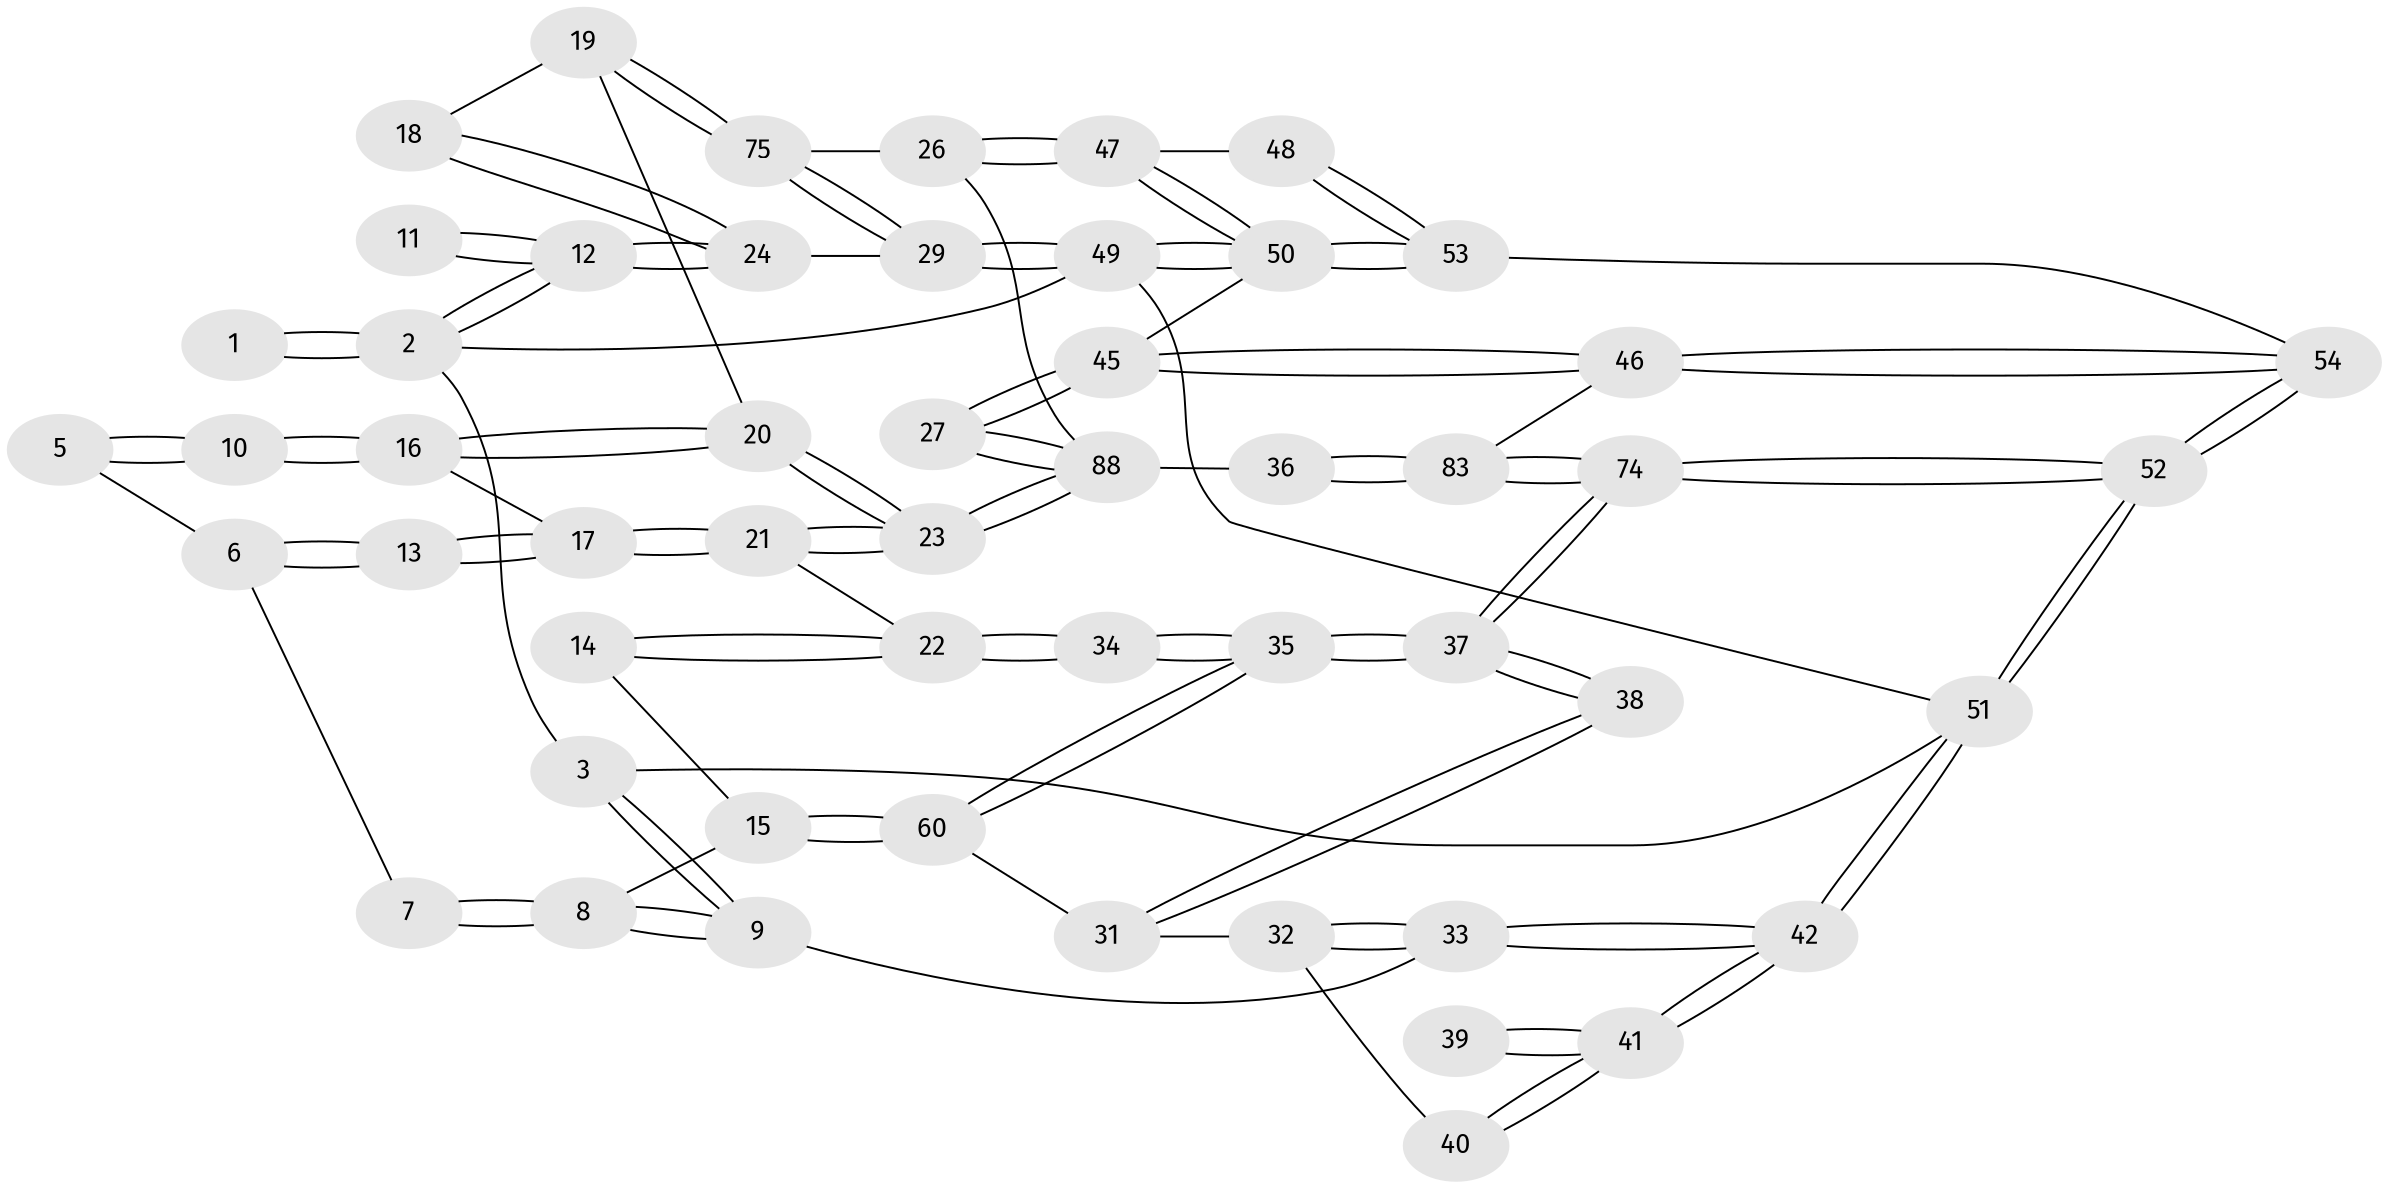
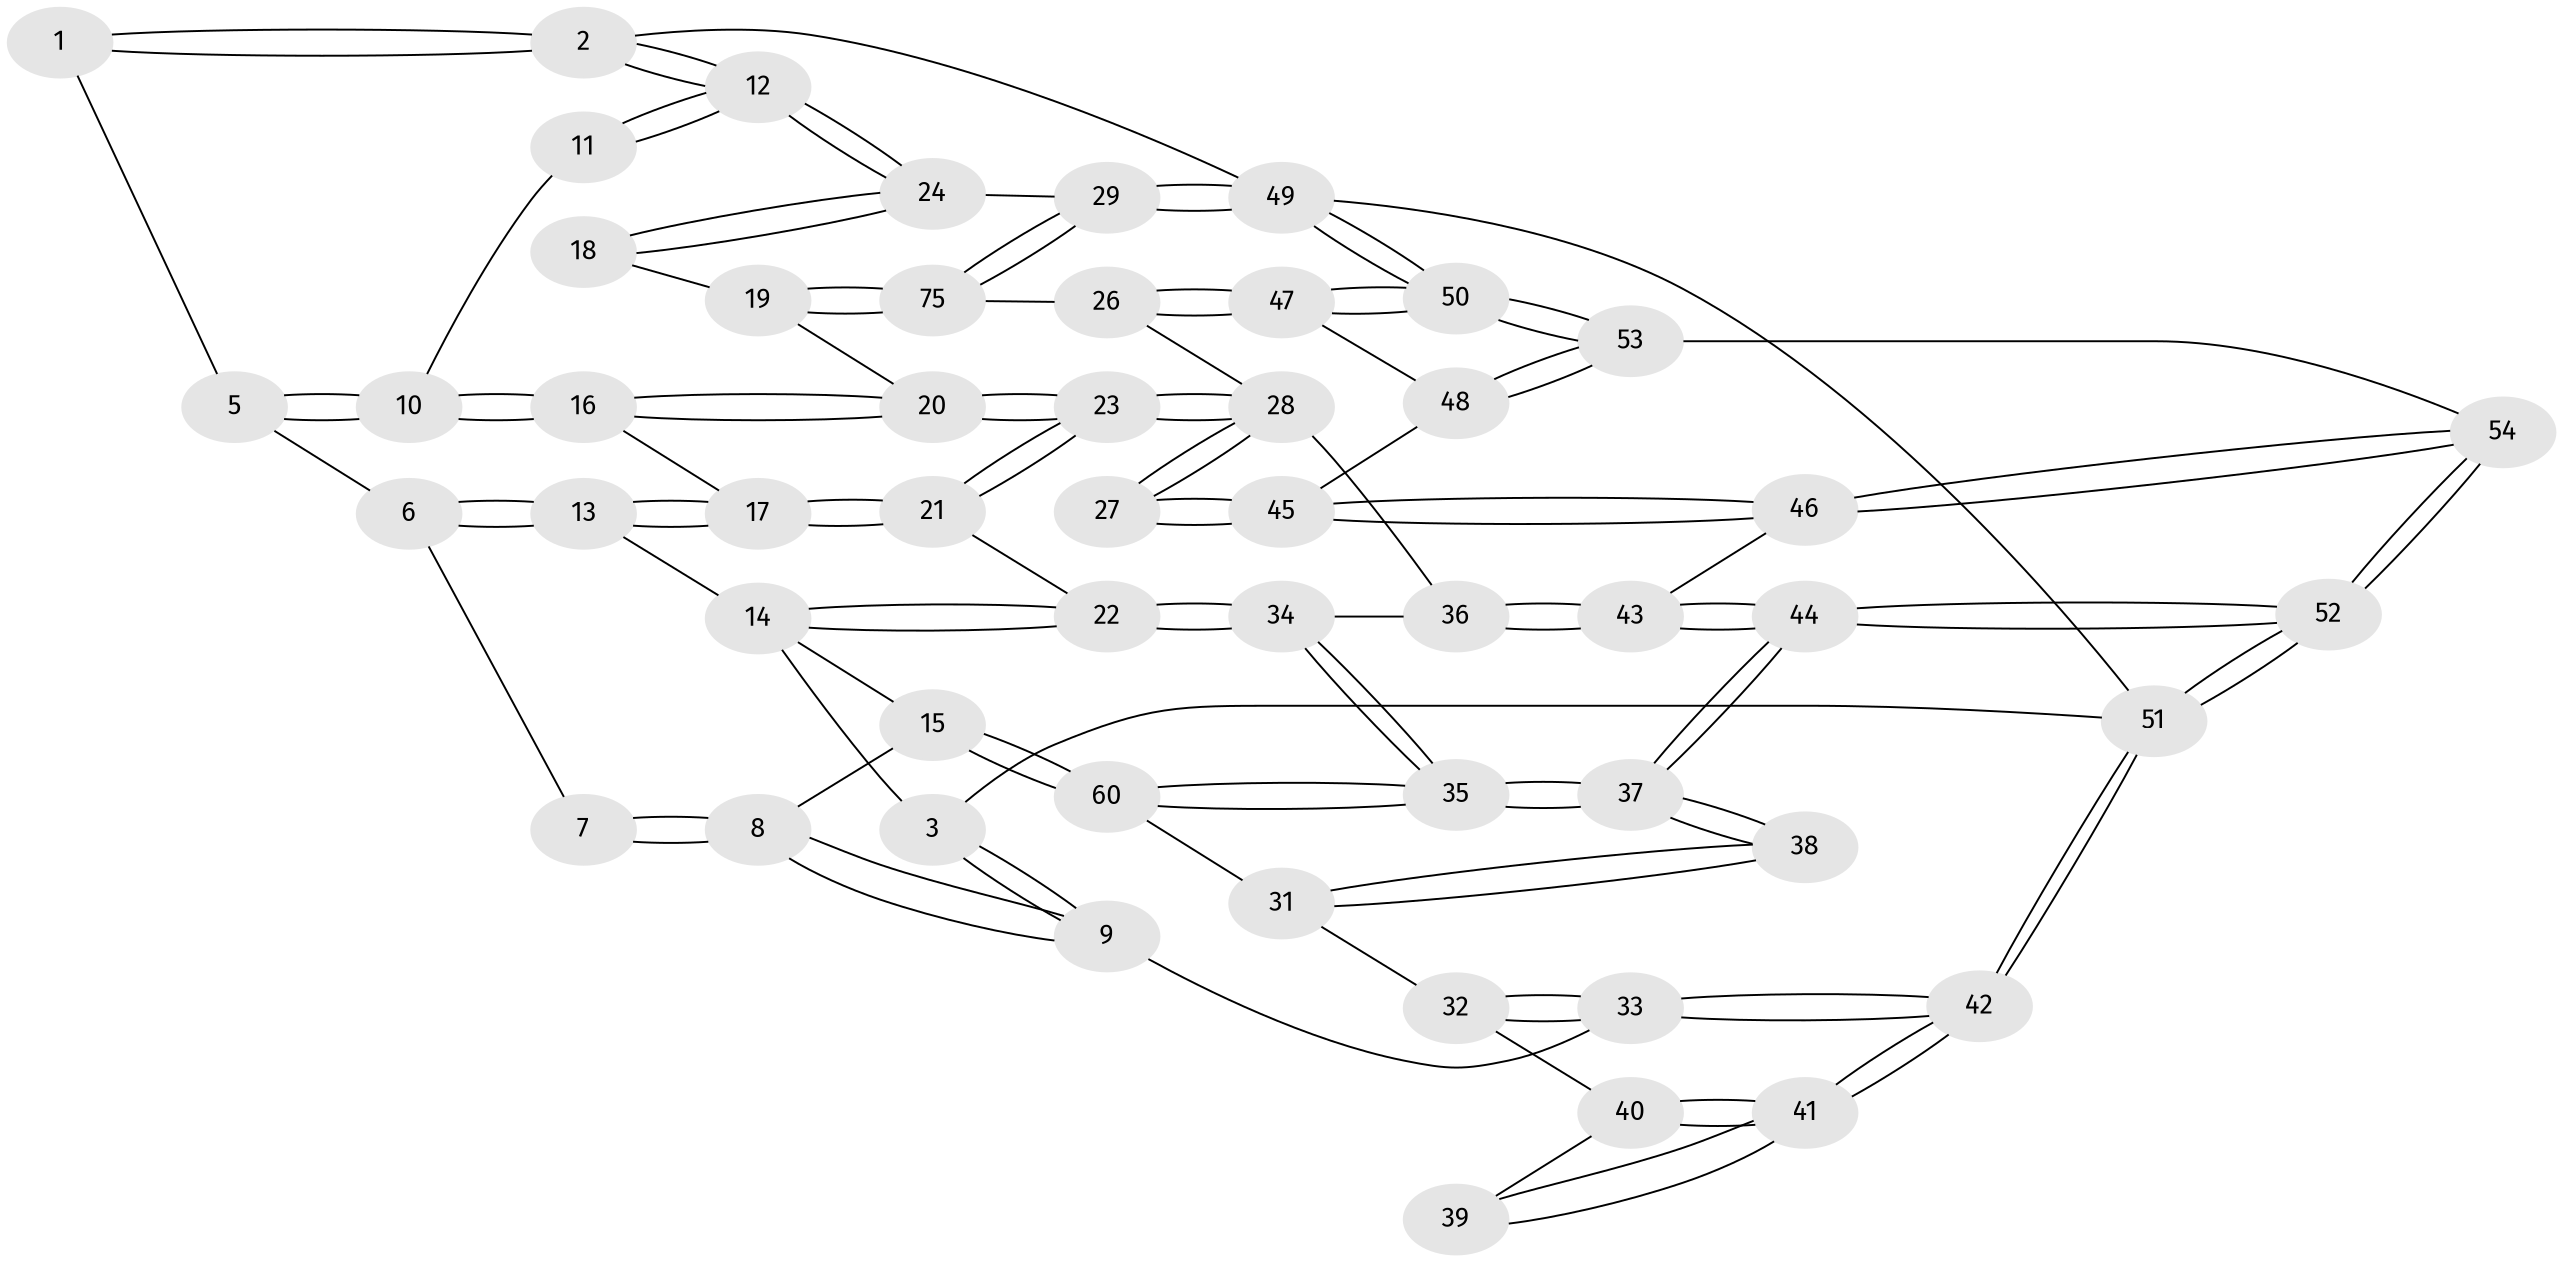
  graph {
    fontname="Fira Sans"
    rankdir=LR
    node [color=gray90 fontname="Fira Sans" style=filled]
    edge [fontname="Fira Sans"]
    1
    2
    5
    3
    12
    49
    6
    10
    9
    51
    24
    50
    33
    52
    7
    8
    13
    11
    16
    14
    17
    15
    n23 [label=60]
    42
    20
    18
    19
    29
    22
    21
    34
    31
    35
    23
    n35 [label=75]
    26
-   28 [label=88]
+   28
    36
    47
    27
    45
    48
    46
-   43 [label=83]
+   43
    32
    38
    37
    40
    41
-   44 [label=74]
+   44
    39
    54
    53
    1 -- 2
    1 -- 2
-   2 -- 3
+   1 -- 5
+   14 -- 3
    2 -- 12
    2 -- 12
    2 -- 49
    5 -- 6
    5 -- 10
    5 -- 10
    3 -- 9
    3 -- 9
    3 -- 51
    12 -- 24
    12 -- 24
    49 -- 51
    49 -- 50
    49 -- 50
    6 -- 7
    6 -- 13
    6 -- 13
+   10 -- 11
    10 -- 16
    10 -- 16
    9 -- 33
    51 -- 52
    51 -- 52
    24 -- 29
    50 -- 53
    50 -- 53
    33 -- 42
    33 -- 42
    52 -- 54
    52 -- 54
    7 -- 8
    7 -- 8
    8 -- 9
    8 -- 9
    8 -- 15
+   13 -- 14
    13 -- 17
    13 -- 17
    11 -- 12
    11 -- 12
    16 -- 17
    16 -- 20
    16 -- 20
    14 -- 15
    14 -- 22
    14 -- 22
    17 -- 21
    17 -- 21
    15 -- n23
    15 -- n23
    n23 -- 31
    n23 -- 35
    n23 -- 35
    42 -- 51
    42 -- 51
    20 -- 23
    20 -- 23
    18 -- 24
    18 -- 24
    18 -- 19
    19 -- 20
    19 -- n35
    19 -- n35
    29 -- 49
    29 -- 49
    22 -- 34
    22 -- 34
    21 -- 22
    21 -- 23
    21 -- 23
    34 -- 35
    34 -- 35
+   34 -- 36
    31 -- 32
    31 -- 38
    31 -- 38
    35 -- 37
    35 -- 37
    23 -- 28
    23 -- 28
    n35 -- 29
    n35 -- 29
    n35 -- 26
    26 -- 28
    26 -- 47
    26 -- 47
    28 -- 36
    36 -- 43
    36 -- 43
    47 -- 50
    47 -- 50
    47 -- 48
    27 -- 28
    27 -- 28
    27 -- 45
    27 -- 45
-   45 -- 50
+   45 -- 48
    45 -- 46
    45 -- 46
    48 -- 53
    48 -- 53
    46 -- 54
    46 -- 54
    43 -- 46
    43 -- 44
    43 -- 44
    32 -- 33
    32 -- 33
    32 -- 40
    37 -- 38
    37 -- 38
    37 -- 44
    37 -- 44
    40 -- 41
    40 -- 41
    41 -- 42
    41 -- 42
    44 -- 52
    44 -- 52
+   39 -- 40
    39 -- 41
    39 -- 41
    53 -- 54
  }
